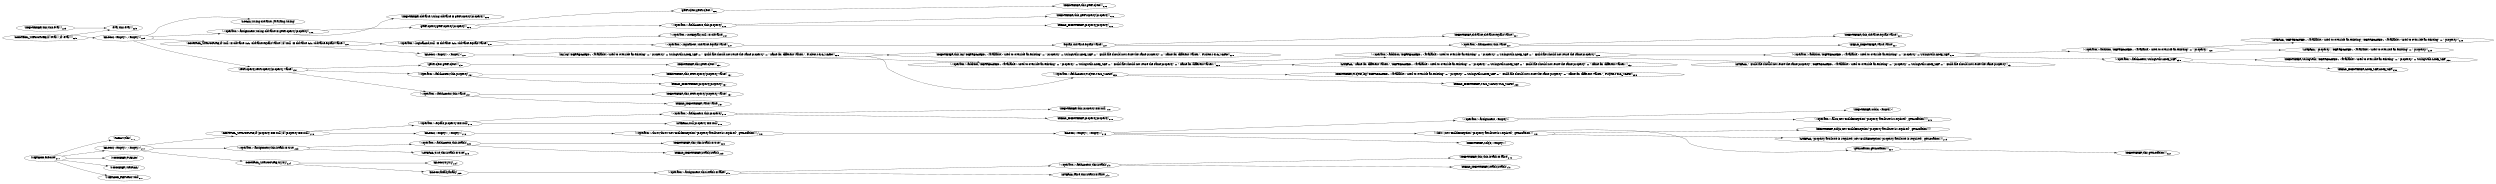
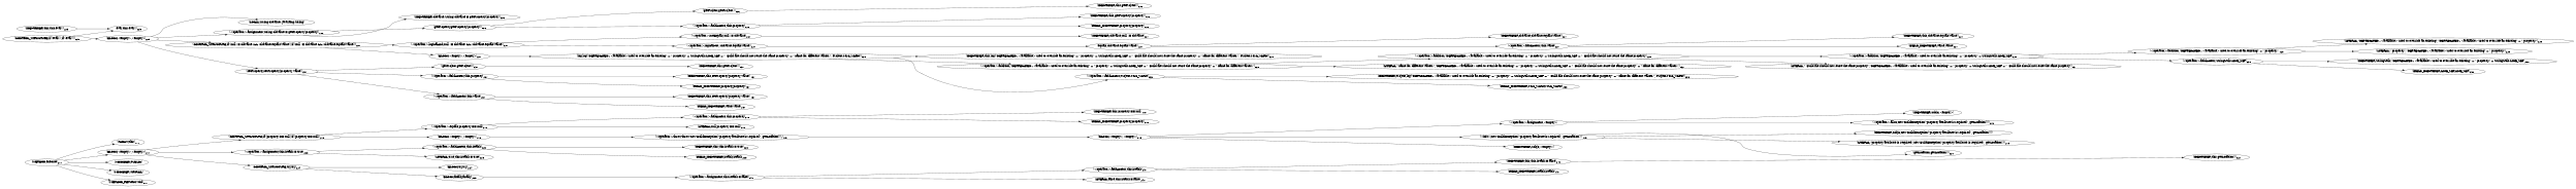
  digraph {
    rankdir=LR
    n1 [label=<(METHOD,execute)<SUB>217</SUB>>]
    n2 [label=<(PARAM,this)<SUB>218</SUB>>]
    n3 [label=<(BLOCK,&lt;empty&gt;,&lt;empty&gt;)<SUB>217</SUB>>]
    n4 [label=<(MODIFIER,PUBLIC)>]
    n5 [label=<(MODIFIER,VIRTUAL)>]
    n6 [label=<(METHOD_RETURN,void)<SUB>217</SUB>>]
    n7 [label=<(CONTROL_STRUCTURE,if (property == null),if (property == null))<SUB>218</SUB>>]
    n8 [label=<(&lt;operator&gt;.assignment,this.isTask = true)<SUB>223</SUB>>]
    n9 [label=<(CONTROL_STRUCTURE,try,try)<SUB>224</SUB>>]
    n10 [label=<(&lt;operator&gt;.equals,property == null)<SUB>218</SUB>>]
    n11 [label=<(BLOCK,&lt;empty&gt;,&lt;empty&gt;)<SUB>218</SUB>>]
    n12 [label=<(&lt;operator&gt;.fieldAccess,this.isTask)<SUB>223</SUB>>]
    n13 [label=<(LITERAL,true,this.isTask = true)<SUB>223</SUB>>]
    n14 [label=<(BLOCK,try,try)<SUB>224</SUB>>]
    n15 [label=<(BLOCK,finally,finally)<SUB>239</SUB>>]
    n16 [label=<(&lt;operator&gt;.fieldAccess,this.property)<SUB>218</SUB>>]
    n17 [label=<(LITERAL,null,property == null)<SUB>218</SUB>>]
    n18 [label=<(&lt;operator&gt;.throw,throw new BuildException(&quot;property attribute is required&quot;, getLocation());)<SUB>219</SUB>>]
    n19 [label=<(IDENTIFIER,this,property == null)<SUB>218</SUB>>]
    n20 [label=<(FIELD_IDENTIFIER,property,property)<SUB>218</SUB>>]
    n21 [label=<(BLOCK,&lt;empty&gt;,&lt;empty&gt;)<SUB>219</SUB>>]
    n22 [label=<(&lt;operator&gt;.assignment,&lt;empty&gt;)>]
    n23 [label=<(&lt;init&gt;,new BuildException(&quot;property attribute is required&quot;, getLocation()))<SUB>219</SUB>>]
    n24 [label=<(IDENTIFIER,$obj3,&lt;empty&gt;)>]
    n25 [label=<(IDENTIFIER,$obj3,&lt;empty&gt;)>]
    n26 [label=<(&lt;operator&gt;.alloc,new BuildException(&quot;property attribute is required&quot;, getLocation()))<SUB>219</SUB>>]
    n27 [label=<(IDENTIFIER,$obj3,new BuildException(&quot;property attribute is required&quot;, getLocation()))>]
    n28 [label=<(LITERAL,&quot;property attribute is required&quot;,new BuildException(&quot;property attribute is required&quot;, getLocation()))<SUB>219</SUB>>]
    n29 [label=<(getLocation,getLocation())<SUB>220</SUB>>]
    n30 [label=<(IDENTIFIER,this,getLocation())<SUB>222</SUB>>]
    n31 [label=<(IDENTIFIER,this,this.isTask = true)<SUB>223</SUB>>]
    n32 [label=<(FIELD_IDENTIFIER,isTask,isTask)<SUB>223</SUB>>]
    n33 [label=<(&lt;operator&gt;.assignment,this.isTask = false)<SUB>240</SUB>>]
    n34 [label=<(CONTROL_STRUCTURE,if (eval()),if (eval()))<SUB>225</SUB>>]
    n35 [label=<(eval,this.eval())<SUB>225</SUB>>]
    n36 [label=<(BLOCK,&lt;empty&gt;,&lt;empty&gt;)<SUB>225</SUB>>]
    n37 [label=<(LOCAL,String oldvalue: java.lang.String)>]
    n38 [label=<(&lt;operator&gt;.assignment,String oldvalue = getProperty(property))<SUB>226</SUB>>]
    n39 [label=<(CONTROL_STRUCTURE,if (null != oldvalue &amp;&amp; !oldvalue.equals(value)),if (null != oldvalue &amp;&amp; !oldvalue.equals(value)))<SUB>227</SUB>>]
    n40 [label=<(setProperty,setProperty(property, value))<SUB>237</SUB>>]
    n41 [label=<(IDENTIFIER,this,this.eval())<SUB>225</SUB>>]
    n42 [label=<(IDENTIFIER,oldvalue,String oldvalue = getProperty(property))<SUB>226</SUB>>]
    n43 [label=<(getProperty,getProperty(property))<SUB>226</SUB>>]
    n44 [label=<(&lt;operator&gt;.logicalAnd,null != oldvalue &amp;&amp; !oldvalue.equals(value))<SUB>227</SUB>>]
    n45 [label=<(BLOCK,&lt;empty&gt;,&lt;empty&gt;)<SUB>227</SUB>>]
    n46 [label=<(getProject,getProject())<SUB>237</SUB>>]
    n47 [label=<(&lt;operator&gt;.fieldAccess,this.property)<SUB>237</SUB>>]
    n48 [label=<(&lt;operator&gt;.fieldAccess,this.value)<SUB>237</SUB>>]
    n49 [label=<(getProject,getProject())<SUB>226</SUB>>]
    n50 [label=<(&lt;operator&gt;.fieldAccess,this.property)<SUB>226</SUB>>]
    n51 [label=<(IDENTIFIER,this,getProject())<SUB>226</SUB>>]
    n52 [label=<(IDENTIFIER,this,getProperty(property))<SUB>226</SUB>>]
    n53 [label=<(FIELD_IDENTIFIER,property,property)<SUB>226</SUB>>]
    n54 [label=<(&lt;operator&gt;.notEquals,null != oldvalue)<SUB>227</SUB>>]
    n55 [label=<(&lt;operator&gt;.logicalNot,!oldvalue.equals(value))<SUB>227</SUB>>]
    n56 [label=<(log,log(&quot;DEPRECATED - &lt;available&gt; used to override an existing&quot; + &quot; property.&quot; + StringUtils.LINE_SEP + &quot;  Build file should not reuse the same property&quot; + &quot; name for different values.&quot;, Project.MSG_WARN))<SUB>228</SUB>>]
+   n57 [label=<(IDENTIFIER,oldvalue,null != oldvalue)<SUB>227</SUB>>]
    n58 [label=<(equals,oldvalue.equals(value))<SUB>227</SUB>>]
    n59 [label=<(IDENTIFIER,oldvalue,oldvalue.equals(value))<SUB>227</SUB>>]
    n60 [label=<(&lt;operator&gt;.fieldAccess,this.value)<SUB>227</SUB>>]
    n61 [label=<(IDENTIFIER,this,oldvalue.equals(value))<SUB>227</SUB>>]
    n62 [label=<(FIELD_IDENTIFIER,value,value)<SUB>227</SUB>>]
    n63 [label=<(IDENTIFIER,this,log(&quot;DEPRECATED - &lt;available&gt; used to override an existing&quot; + &quot; property.&quot; + StringUtils.LINE_SEP + &quot;  Build file should not reuse the same property&quot; + &quot; name for different values.&quot;, Project.MSG_WARN))<SUB>228</SUB>>]
    n64 [label=<(&lt;operator&gt;.addition,&quot;DEPRECATED - &lt;available&gt; used to override an existing&quot; + &quot; property.&quot; + StringUtils.LINE_SEP + &quot;  Build file should not reuse the same property&quot; + &quot; name for different values.&quot;)<SUB>228</SUB>>]
    n65 [label=<(&lt;operator&gt;.fieldAccess,Project.MSG_WARN)<SUB>233</SUB>>]
    n66 [label=<(&lt;operator&gt;.addition,&quot;DEPRECATED - &lt;available&gt; used to override an existing&quot; + &quot; property.&quot; + StringUtils.LINE_SEP + &quot;  Build file should not reuse the same property&quot;)<SUB>228</SUB>>]
    n67 [label=<(LITERAL,&quot; name for different values.&quot;,&quot;DEPRECATED - &lt;available&gt; used to override an existing&quot; + &quot; property.&quot; + StringUtils.LINE_SEP + &quot;  Build file should not reuse the same property&quot; + &quot; name for different values.&quot;)<SUB>232</SUB>>]
    n68 [label=<(IDENTIFIER,Project,log(&quot;DEPRECATED - &lt;available&gt; used to override an existing&quot; + &quot; property.&quot; + StringUtils.LINE_SEP + &quot;  Build file should not reuse the same property&quot; + &quot; name for different values.&quot;, Project.MSG_WARN))<SUB>233</SUB>>]
    n69 [label=<(FIELD_IDENTIFIER,MSG_WARN,MSG_WARN)<SUB>233</SUB>>]
    n70 [label=<(&lt;operator&gt;.addition,&quot;DEPRECATED - &lt;available&gt; used to override an existing&quot; + &quot; property.&quot; + StringUtils.LINE_SEP)<SUB>228</SUB>>]
    n71 [label=<(LITERAL,&quot;  Build file should not reuse the same property&quot;,&quot;DEPRECATED - &lt;available&gt; used to override an existing&quot; + &quot; property.&quot; + StringUtils.LINE_SEP + &quot;  Build file should not reuse the same property&quot;)<SUB>231</SUB>>]
    n72 [label=<(&lt;operator&gt;.addition,&quot;DEPRECATED - &lt;available&gt; used to override an existing&quot; + &quot; property.&quot;)<SUB>228</SUB>>]
    n73 [label=<(&lt;operator&gt;.fieldAccess,StringUtils.LINE_SEP)<SUB>230</SUB>>]
    n74 [label=<(LITERAL,&quot;DEPRECATED - &lt;available&gt; used to override an existing&quot;,&quot;DEPRECATED - &lt;available&gt; used to override an existing&quot; + &quot; property.&quot;)<SUB>228</SUB>>]
    n75 [label=<(LITERAL,&quot; property.&quot;,&quot;DEPRECATED - &lt;available&gt; used to override an existing&quot; + &quot; property.&quot;)<SUB>229</SUB>>]
    n76 [label=<(IDENTIFIER,StringUtils,&quot;DEPRECATED - &lt;available&gt; used to override an existing&quot; + &quot; property.&quot; + StringUtils.LINE_SEP)<SUB>230</SUB>>]
    n77 [label=<(FIELD_IDENTIFIER,LINE_SEP,LINE_SEP)<SUB>230</SUB>>]
    n78 [label=<(IDENTIFIER,this,getProject())<SUB>237</SUB>>]
    n79 [label=<(IDENTIFIER,this,setProperty(property, value))<SUB>237</SUB>>]
    n80 [label=<(FIELD_IDENTIFIER,property,property)<SUB>237</SUB>>]
    n81 [label=<(IDENTIFIER,this,setProperty(property, value))<SUB>237</SUB>>]
    n82 [label=<(FIELD_IDENTIFIER,value,value)<SUB>237</SUB>>]
    n83 [label=<(&lt;operator&gt;.fieldAccess,this.isTask)<SUB>240</SUB>>]
    n84 [label=<(LITERAL,false,this.isTask = false)<SUB>240</SUB>>]
    n85 [label=<(IDENTIFIER,this,this.isTask = false)<SUB>240</SUB>>]
    n86 [label=<(FIELD_IDENTIFIER,isTask,isTask)<SUB>240</SUB>>]
    n1 -> n2
    n1 -> n3
    n1 -> n4
    n1 -> n5
    n1 -> n6
    n3 -> n7
    n3 -> n8
    n3 -> n9
    n7 -> n10
    n7 -> n11
    n8 -> n12
    n8 -> n13
    n9 -> n14
    n9 -> n15
    n10 -> n16
    n10 -> n17
    n11 -> n18
    n12 -> n31
    n12 -> n32
    n15 -> n33
    n16 -> n19
    n16 -> n20
    n18 -> n21
    n21 -> n22
    n21 -> n23
    n21 -> n24
    n22 -> n25
    n22 -> n26
    n23 -> n27
    n23 -> n28
    n23 -> n29
-   n29 -> n30
+   n85 -> n30
    n33 -> n83
    n33 -> n84
    n34 -> n35
    n34 -> n36
    n36 -> n37
    n36 -> n38
    n36 -> n39
    n36 -> n40
    n38 -> n42
    n38 -> n43
    n39 -> n44
    n39 -> n45
    n40 -> n46
    n40 -> n47
    n40 -> n48
    n41 -> n35
    n43 -> n49
    n43 -> n50
    n44 -> n54
    n44 -> n55
    n45 -> n56
    n46 -> n78
    n47 -> n79
    n47 -> n80
    n48 -> n81
    n48 -> n82
    n49 -> n51
    n50 -> n52
    n50 -> n53
+   n54 -> n57
    n55 -> n58
    n56 -> n63
    n56 -> n64
    n56 -> n65
    n58 -> n59
    n58 -> n60
    n60 -> n61
    n60 -> n62
    n64 -> n66
    n64 -> n67
    n65 -> n68
    n65 -> n69
    n66 -> n70
    n66 -> n71
    n70 -> n72
    n70 -> n73
    n72 -> n74
    n72 -> n75
    n73 -> n76
    n73 -> n77
    n83 -> n85
    n83 -> n86
  }
